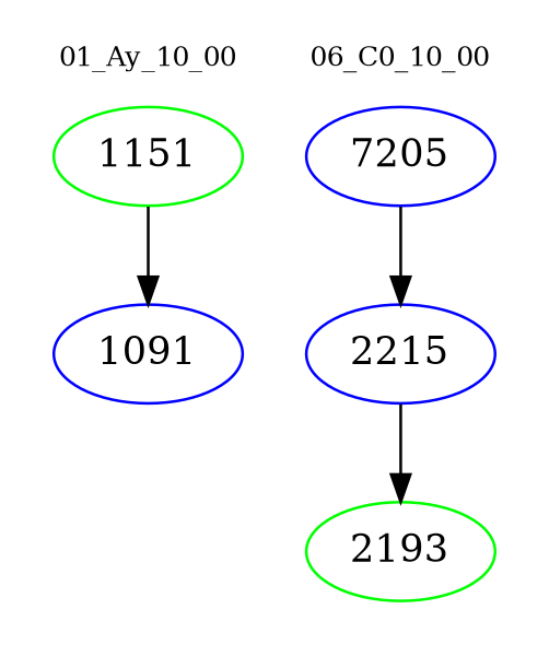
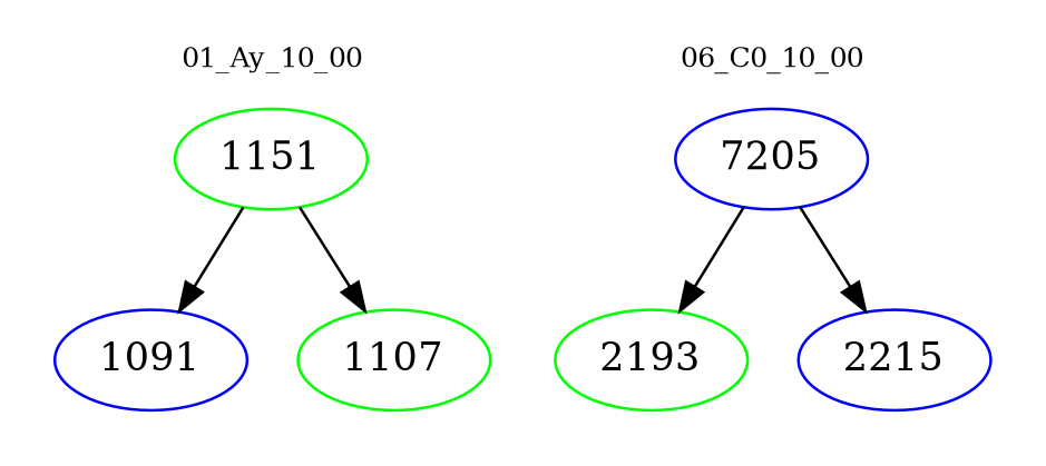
  digraph {
    node [color=green]
    edge [color=black]
    n1 [label=1151]
    n2 [color=blue label=1091]
+   n3 [label=1107]
    n4 [color=blue label=7205]
    n5 [label=2193]
    n6 [color=blue label=2215]
    subgraph cluster_1 {
      color=white
      fontsize=10
      label="01_Ay_10_00"
      n1
      n2
+     n3
    }
    subgraph cluster_2 {
      color=white
      fontsize=10
      label="06_C0_10_00"
      n4
      n5
      n6
    }
    n1 -> n2
-   n6 -> n5
+   n1 -> n3
+   n4 -> n5
    n4 -> n6
  }
